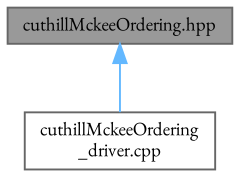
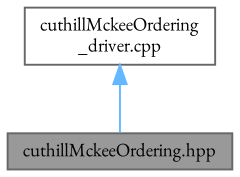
  digraph {
    fontname="EB Garamond"
    node [fontname="EB Garamond" fontsize=10 shape=box style=filled]
    n1 [color=gray40 fillcolor=grey60 fontcolor=black height=0.2 label="cuthillMckeeOrdering.hpp" width=0.4]
    n2 [color=grey40 fillcolor=white height=0.2 label="cuthillMckeeOrdering\l_driver.cpp" width=0.4]
-   n1 -> n2 [color=steelblue1 dir=back fontname="EB Garamond" fontsize=10 labelfontname=Helvetica labelfontsize=10 style=solid]
+   n2 -> n1 [color=steelblue1 dir=back fontname="EB Garamond" fontsize=10 labelfontname=Helvetica labelfontsize=10 style=solid]
  }
